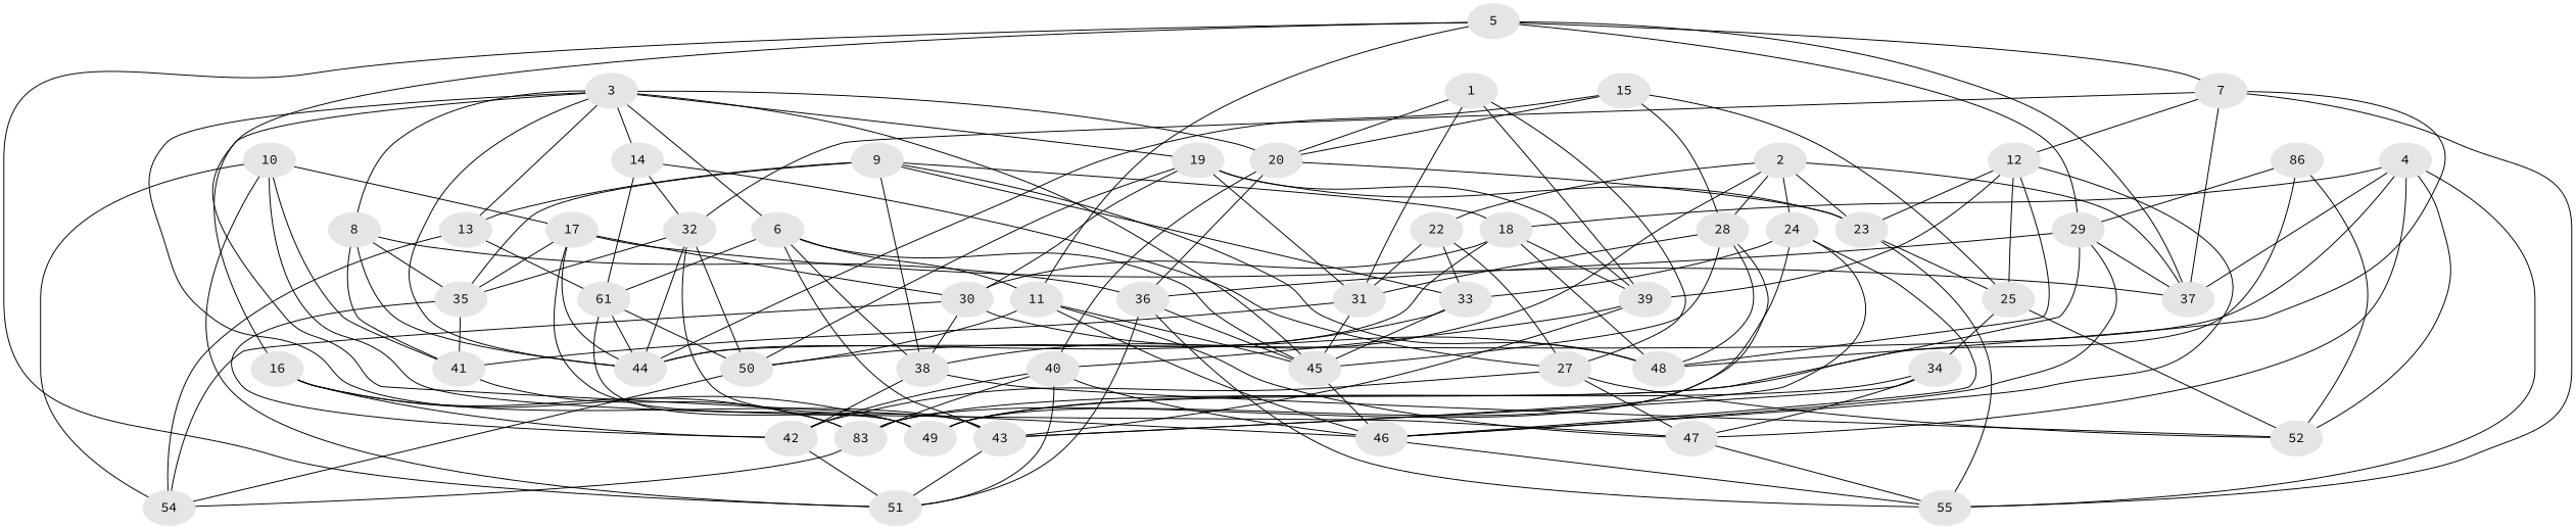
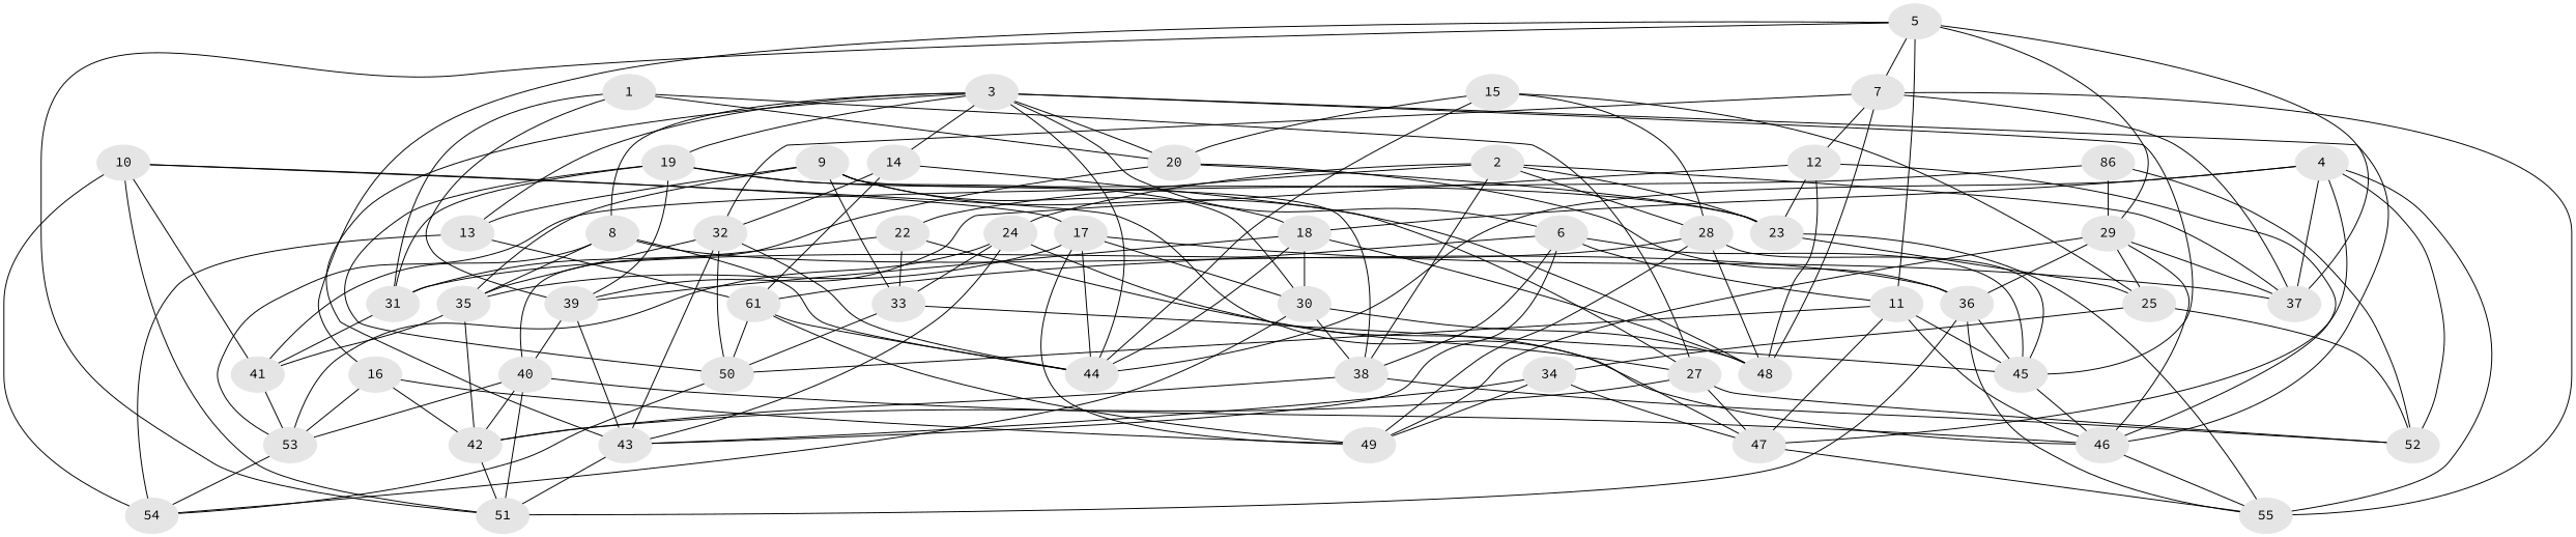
  graph {
    fontname="Source Code Pro"
    node [color=gray90 fontname="Source Code Pro" style=filled]
    edge [fontname="Source Code Pro" weight=1.0]
    1
    20
    27
    31
    39
    23
    36
    40
    47
    52
    42
    45
    41
    43
    2
    22
    24
    28
    37
    38
    33
    55
    25
    46
-   53 [label=83]
+   53
    48
    49
    3
    6
    8
    13
    14
    19
    44
    11
    n36 [label=61]
    35
    54
    32
    50
    30
    51
    4
    18
    5
    7
    16
    29
    12
    34
    9
    10
    17
    15
    n55 [label=86]
    1 -- 20
    1 -- 27
    1 -- 31
    1 -- 39
    20 -- 23
    20 -- 36
    20 -- 40
    27 -- 47
    27 -- 52
    27 -- 42
-   31 -- 45
    31 -- 41
    39 -- 40
    39 -- 43
    23 -- 55
    23 -- 25
    36 -- 45
    36 -- 55
    36 -- 51
    40 -- 42
    40 -- 46
    40 -- 53
    40 -- 51
    47 -- 55
    42 -- 51
    45 -- 46
    41 -- 53
    43 -- 51
    2 -- 23
    2 -- 22
    2 -- 24
    2 -- 28
    2 -- 37
    2 -- 38
    22 -- 27
    22 -- 31
    22 -- 33
    24 -- 43
    24 -- 33 [weight=2.0]
    24 -- 46
    24 -- 53
    28 -- 31
    28 -- 45
    28 -- 48
    28 -- 49
    38 -- 52
    38 -- 42
    33 -- 45
    33 -- 50
    25 -- 52
    25 -- 34 [weight=2.0]
    46 -- 55
    53 -- 54
    3 -- 20
    3 -- 45
    3 -- 43
    3 -- 46
    3 -- 6
    3 -- 8
    3 -- 13
    3 -- 14
    3 -- 19
    3 -- 44
    6 -- 45
    6 -- 43
    6 -- 38
    6 -- 11
    6 -- n36
    8 -- 36
    8 -- 41 [weight=2.0]
    8 -- 44
    8 -- 35
    13 -- n36
    13 -- 54
    14 -- 27
    14 -- n36
    14 -- 32
    19 -- 31
    19 -- 39
    19 -- 23
    19 -- 50
    19 -- 30
    11 -- 47
    11 -- 45
    11 -- 46
    11 -- 50
    n36 -- 49
    n36 -- 44
    n36 -- 50
    35 -- 42
    35 -- 41
    32 -- 43
    32 -- 44
    32 -- 35
    32 -- 50
    50 -- 54
    30 -- 38
    30 -- 48
    30 -- 54
    4 -- 47
    4 -- 52
    4 -- 37
    4 -- 55
    4 -- 44
    4 -- 18
    18 -- 39
    18 -- 48
    18 -- 44
    18 -- 30
    5 -- 37
    5 -- 11
    5 -- 51
    5 -- 7
    5 -- 16
    5 -- 29
    7 -- 37
    7 -- 55
    7 -- 48
    7 -- 32
    7 -- 12
    16 -- 42
    16 -- 53
    16 -- 49
    29 -- 36
    29 -- 37
    29 -- 46
    29 -- 49
    12 -- 39
    12 -- 23
-   12 -- 25
+   29 -- 25
    12 -- 46
    12 -- 48
    34 -- 47
    34 -- 43
    34 -- 49
    9 -- 38
    9 -- 33
    9 -- 48
    9 -- 13
    9 -- 35
    9 -- 18
    10 -- 47
    10 -- 41
    10 -- 54 [weight=2.0]
    10 -- 51
    10 -- 17
    17 -- 37
    17 -- 49
    17 -- 44
    17 -- 35
    17 -- 30
    15 -- 20
    15 -- 28
    15 -- 25
    15 -- 44
    n55 -- 52 [weight=2.0]
    n55 -- 53
    n55 -- 29
  }
